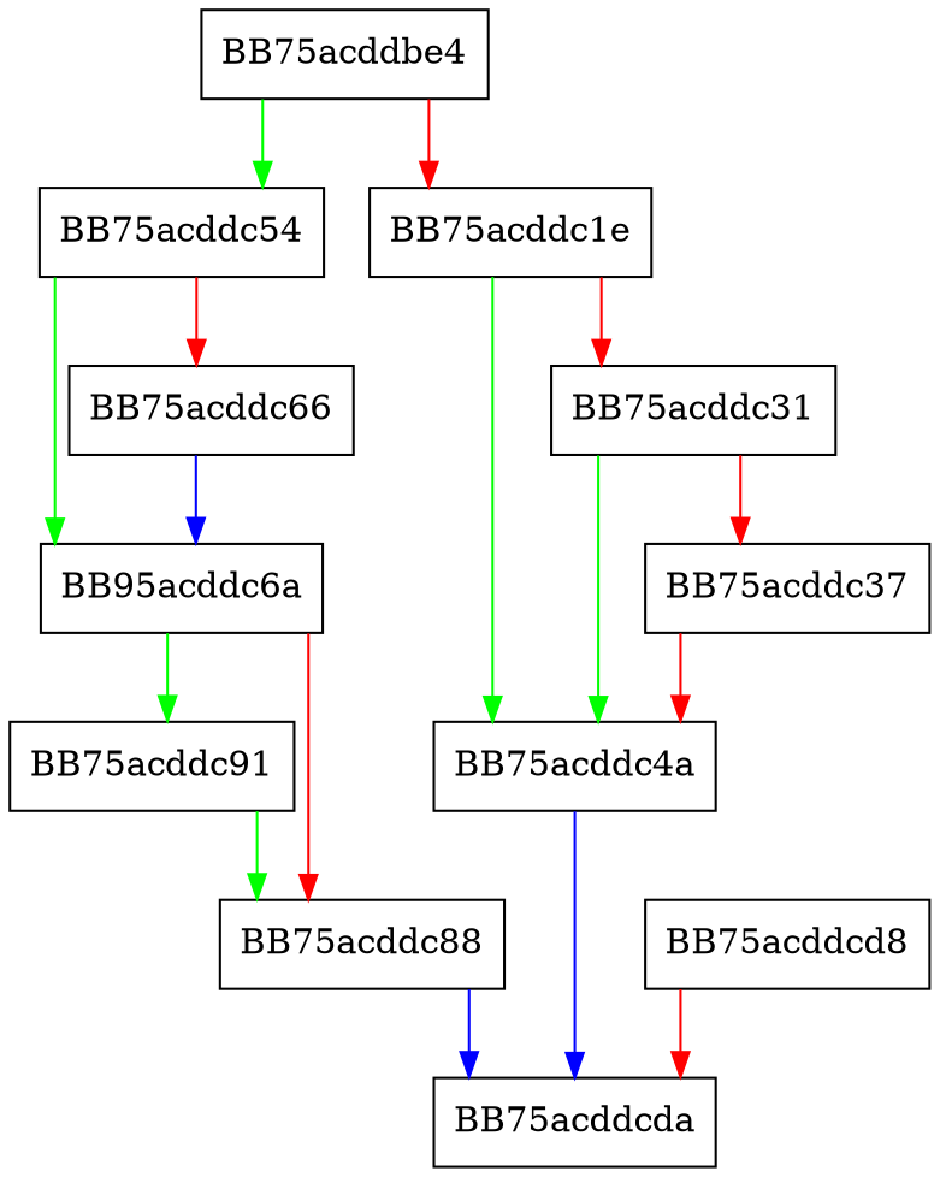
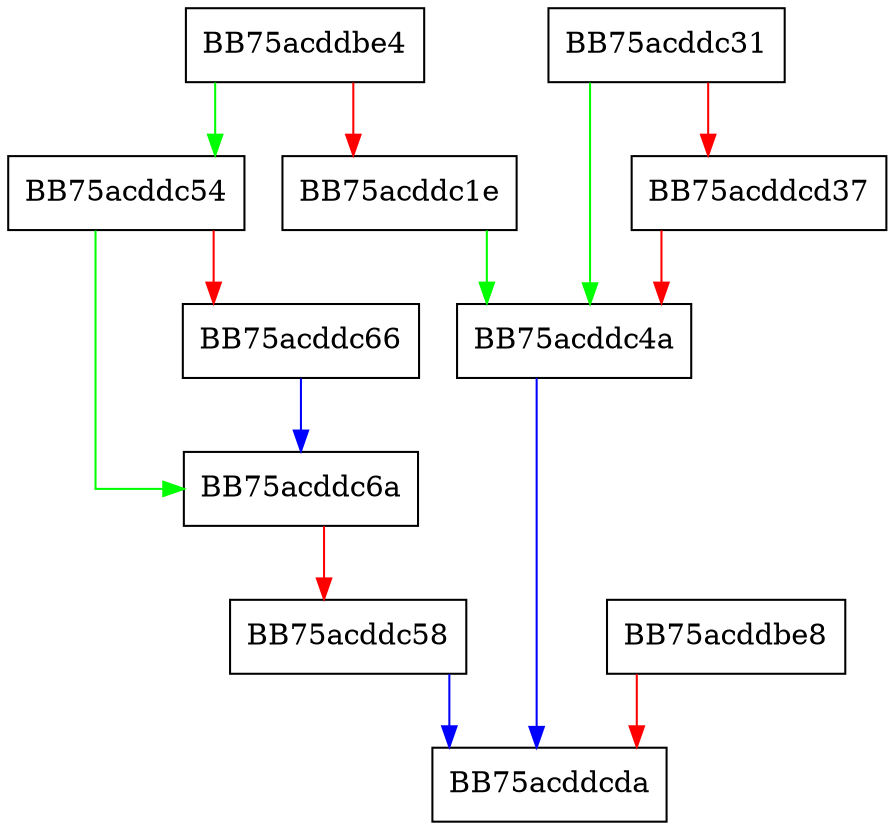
  digraph {
    splines=ortho
    node [shape=box]
    edge [color=red]
    BB75acddbe4
    BB75acddc54
    BB75acddc1e
-   BB75acddc6a [label=BB95acddc6a]
+   BB75acddc6a
    BB75acddc66
    BB75acddc4a
    BB75acddc31
-   BB75acddc91
-   BB75acddc88
+   BB75acddc88 [label=BB75acddc58]
    BB75acddcda
-   BB75acddc37
-   BB75acddcd8
+   BB75acddc37 [label=BB75acddcd37]
+   BB75acddcd8 [label=BB75acddbe8]
    BB75acddbe4 -> BB75acddc54 [color=green]
    BB75acddbe4 -> BB75acddc1e
    BB75acddc54 -> BB75acddc6a [color=green]
    BB75acddc54 -> BB75acddc66
    BB75acddc1e -> BB75acddc4a [color=green]
-   BB75acddc1e -> BB75acddc31
-   BB75acddc6a -> BB75acddc91 [color=green]
    BB75acddc6a -> BB75acddc88
    BB75acddc66 -> BB75acddc6a [color=blue]
    BB75acddc4a -> BB75acddcda [color=blue]
    BB75acddc31 -> BB75acddc4a [color=green]
    BB75acddc31 -> BB75acddc37
-   BB75acddc91 -> BB75acddc88 [color=green]
    BB75acddc88 -> BB75acddcda [color=blue]
    BB75acddc37 -> BB75acddc4a
    BB75acddcd8 -> BB75acddcda
  }
